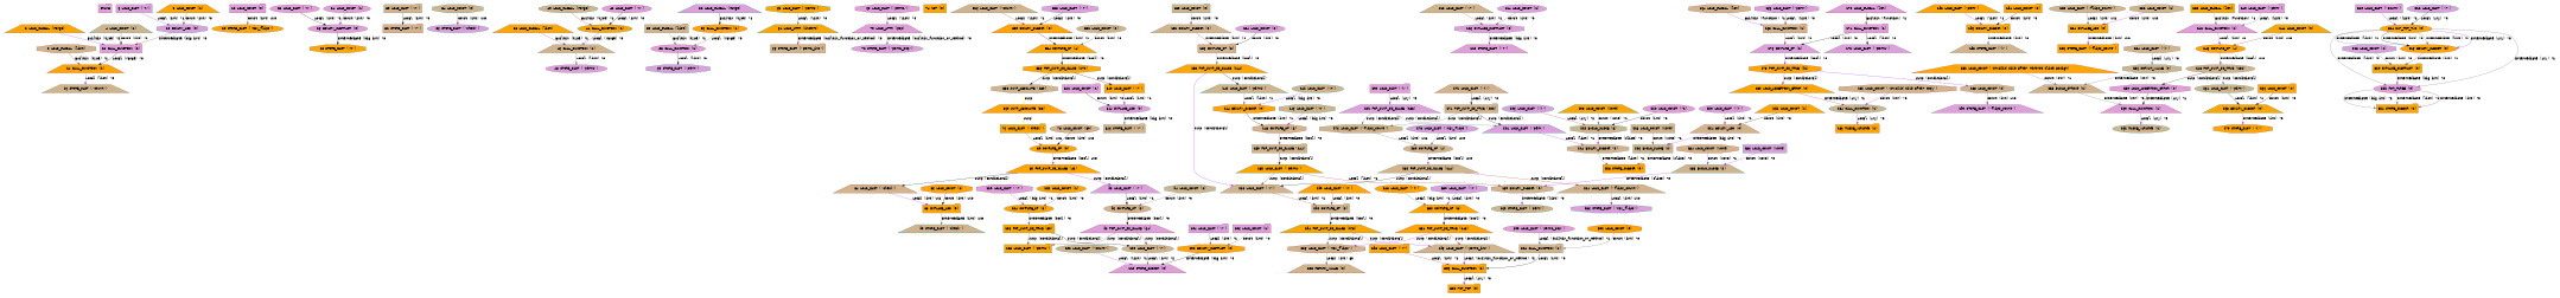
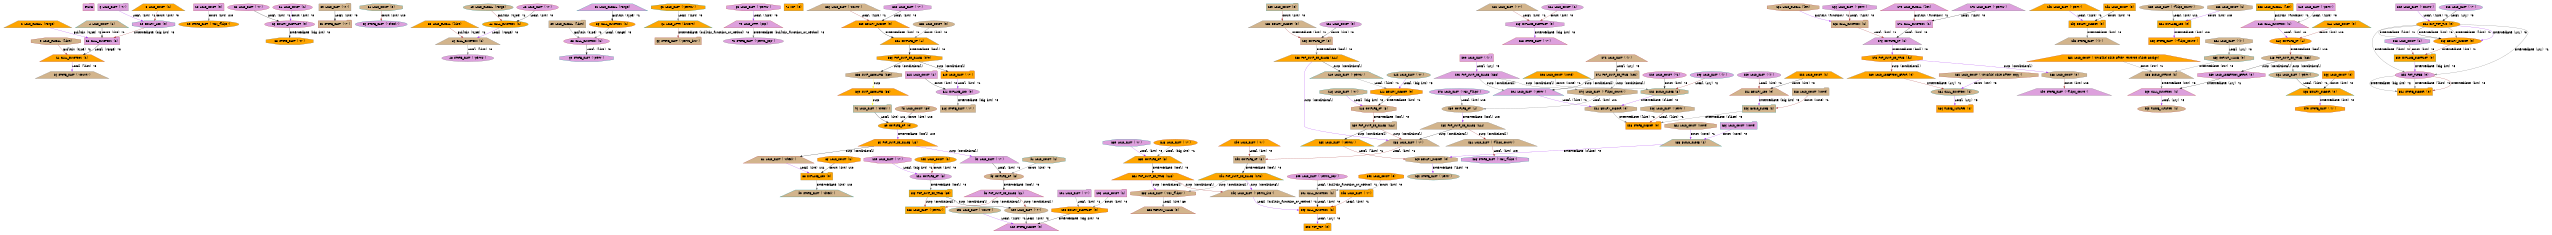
  digraph {
    fontname="DejaVu Sans Mono"
    node [color=gray40 fillcolor=tan fontname="DejaVu Sans Mono" shape=trapezium style=filled]
    edge [color=purple fontname="DejaVu Sans Mono"]
    n1 [color=brown fillcolor=plum label=FRAME shape=folder]
    n2 [color=brown label="0 LOAD_GLOBAL (list)" shape=octagon]
    n3 [color=brown fillcolor=orange label="14 CALL_FUNCTION (1)"]
    n4 [label="16 STORE_FAST ('count')"]
    n5 [fillcolor=orange label="2 LOAD_GLOBAL (range)"]
    n6 [color=brown fillcolor=plum label="12 CALL_FUNCTION (2)" shape=folder]
    n7 [color=teal label="4 LOAD_CONST (1)"]
    n8 [fillcolor=plum label="6 LOAD_FAST ('n')" shape=folder]
    n9 [color=teal fillcolor=plum label="10 BINARY_ADD (0)" shape=octagon]
    n10 [fillcolor=orange label="8 LOAD_CONST (1)"]
    n11 [color=brown fillcolor=plum label="18 LOAD_CONST (0)" shape=folder]
    n12 [fillcolor=orange label="20 STORE_FAST ('max_flips')" shape=ellipse]
    n13 [color=brown fillcolor=plum label="22 LOAD_FAST ('n')" shape=ellipse]
    n14 [color=brown fillcolor=plum label="26 BINARY_SUBTRACT (0)" shape=ellipse]
    n15 [fillcolor=orange label="28 STORE_FAST ('m')" shape=octagon]
    n16 [color=brown fillcolor=plum label="24 LOAD_CONST (1)" shape=ellipse]
    n17 [label="30 LOAD_FAST ('n')" shape=folder]
    n18 [color=brown label="32 STORE_FAST ('r')" shape=folder]
    n19 [color=teal label="34 LOAD_CONST (0)" shape=octagon]
    n20 [color=teal fillcolor=plum label="36 STORE_FAST ('check')" shape=ellipse]
    n21 [fillcolor=orange label="38 LOAD_GLOBAL (list)"]
    n22 [label="46 CALL_FUNCTION (1)"]
    n23 [fillcolor=plum label="48 STORE_FAST ('perm1')" shape=ellipse]
    n24 [color=teal label="40 LOAD_GLOBAL (range)" shape=ellipse]
    n25 [color=teal fillcolor=orange label="44 CALL_FUNCTION (1)" shape=ellipse]
    n26 [color=brown fillcolor=plum label="42 LOAD_FAST ('n')" shape=ellipse]
    n27 [label="50 LOAD_GLOBAL (list)" shape=folder]
    n28 [color=brown fillcolor=plum label="58 CALL_FUNCTION (1)" shape=ellipse]
    n29 [color=teal fillcolor=plum label="60 STORE_FAST ('perm')" shape=octagon]
    n30 [color=teal fillcolor=plum label="52 LOAD_GLOBAL (range)"]
    n31 [color=brown fillcolor=orange label="56 CALL_FUNCTION (1)" shape=ellipse]
    n32 [color=teal fillcolor=orange label="62 LOAD_FAST ('perm1')" shape=octagon]
    n33 [color=teal fillcolor=orange label="64 LOAD_ATTR (insert)"]
    n34 [color=brown label="66 STORE_FAST ('perm1_ins')" shape=folder]
    n35 [color=brown fillcolor=plum label="68 LOAD_FAST ('perm1')" shape=octagon]
    n36 [color=brown fillcolor=plum label="70 LOAD_ATTR (pop)"]
    n37 [fillcolor=plum label="72 STORE_FAST ('perm1_pop')" shape=ellipse]
    n38 [fillcolor=orange label="74 NOP (0)" shape=folder]
-   n39 [color=teal fillcolor=orange label="76 LOAD_FAST ('check')" shape=folder]
+   n39 [color=teal label="76 LOAD_FAST ('check')" shape=folder]
    n40 [fillcolor=orange label="80 COMPARE_OP (0)" shape=ellipse]
    n41 [color=brown fillcolor=orange label="82 POP_JUMP_IF_FALSE (46)"]
    n42 [color=brown label="78 LOAD_CONST (30)" shape=ellipse]
    n43 [color=brown label="84 LOAD_FAST ('check')"]
    n44 [fillcolor=plum label="92 LOAD_FAST ('r')"]
    n45 [fillcolor=orange label="88 INPLACE_ADD (0)" shape=folder]
    n46 [color=brown label="96 COMPARE_OP (3)" shape=ellipse]
    n47 [color=teal label="90 STORE_FAST ('check')"]
    n48 [color=brown fillcolor=plum label="98 POP_JUMP_IF_FALSE (64)"]
    n49 [color=brown fillcolor=orange label="86 LOAD_CONST (1)" shape=octagon]
    n50 [color=teal label="94 LOAD_CONST (1)" shape=octagon]
    n51 [label="100 LOAD_FAST ('r')" shape=ellipse]
    n52 [color=teal fillcolor=orange label="128 LOAD_FAST ('perm1')" shape=folder]
    n53 [color=brown fillcolor=plum label="110 STORE_SUBSCR (0)"]
    n54 [label="132 BINARY_SUBSCR (0)"]
    n55 [color=brown label="136 COMPARE_OP (3)" shape=folder]
    n56 [color=teal label="102 LOAD_FAST ('count')" shape=ellipse]
    n57 [fillcolor=plum label="104 LOAD_FAST ('r')" shape=folder]
    n58 [color=brown fillcolor=orange label="108 BINARY_SUBTRACT (0)" shape=octagon]
    n59 [color=brown fillcolor=plum label="106 LOAD_CONST (1)" shape=folder]
    n60 [label="112 LOAD_FAST ('r')"]
    n61 [fillcolor=plum label="116 INPLACE_SUBTRACT (0)" shape=octagon]
    n62 [color=brown fillcolor=plum label="118 STORE_FAST ('r')"]
    n63 [fillcolor=plum label="114 LOAD_CONST (1)" shape=ellipse]
    n64 [color=brown fillcolor=plum label="120 LOAD_FAST ('r')" shape=octagon]
-   n65 [fillcolor=orange label="124 COMPARE_OP (3)" shape=ellipse]
+   n65 [fillcolor=plum label="124 COMPARE_OP (3)" shape=ellipse]
    n66 [color=teal fillcolor=orange label="126 POP_JUMP_IF_TRUE (50)" shape=folder]
    n67 [fillcolor=orange label="122 LOAD_CONST (1)" shape=ellipse]
    n68 [color=teal label="130 LOAD_CONST (0)" shape=folder]
    n69 [fillcolor=orange label="138 POP_JUMP_IF_FALSE (144)"]
    n70 [fillcolor=plum label="134 LOAD_CONST (0)" shape=ellipse]
    n71 [color=teal label="140 LOAD_FAST ('perm1')"]
    n72 [label="288 LOAD_FAST ('r')"]
    n73 [color=brown fillcolor=orange label="144 BINARY_SUBSCR (0)" shape=octagon]
    n74 [label="292 COMPARE_OP (3)" shape=folder]
    n75 [color=brown label="148 COMPARE_OP (3)" shape=octagon]
    n76 [color=teal fillcolor=orange label="294 POP_JUMP_IF_FALSE (178)"]
    n77 [color=teal label="142 LOAD_FAST ('m')" shape=ellipse]
    n78 [label="150 POP_JUMP_IF_FALSE (144)" shape=folder]
    n79 [color=teal label="146 LOAD_FAST ('m')" shape=octagon]
    n80 [color=teal fillcolor=orange label="152 LOAD_FAST ('perm1')"]
    n81 [label="160 BINARY_SUBSCR (0)" shape=octagon]
    n82 [color=teal label="162 STORE_FAST ('perm')" shape=ellipse]
    n83 [color=brown label="154 LOAD_CONST (None)" shape=octagon]
    n84 [color=teal label="158 BUILD_SLICE (2)"]
    n85 [color=teal fillcolor=plum label="156 LOAD_CONST (None)" shape=folder]
    n86 [color=brown label="164 LOAD_GLOBAL (len)" shape=octagon]
    n87 [color=brown label="168 CALL_FUNCTION (1)" shape=folder]
    n88 [fillcolor=plum label="176 COMPARE_OP (2)"]
    n89 [fillcolor=plum label="166 LOAD_FAST ('perm')" shape=octagon]
    n90 [color=brown fillcolor=orange label="178 POP_JUMP_IF_TRUE (94)" shape=octagon]
    n91 [color=brown fillcolor=plum label="170 LOAD_GLOBAL (len)"]
    n92 [color=brown fillcolor=plum label="174 CALL_FUNCTION (1)" shape=folder]
    n93 [fillcolor=plum label="172 LOAD_FAST ('perm1')"]
    n94 [fillcolor=orange label="180 LOAD_ASSERTION_ERROR (0)"]
    n95 [label="188 LOAD_CONST (0)" shape=octagon]
    n96 [color=teal label="184 CALL_FUNCTION (1)" shape=ellipse]
    n97 [fillcolor=plum label="190 STORE_FAST ('flips_count')"]
    n98 [color=brown fillcolor=orange label="186 RAISE_VARARGS (1)" shape=folder]
    n99 [color=brown label="182 LOAD_CONST ('Invalid size after copy')" shape=octagon]
    n100 [fillcolor=orange label="192 LOAD_FAST ('perm')"]
    n101 [fillcolor=orange label="196 BINARY_SUBSCR (0)" shape=folder]
    n102 [label="198 STORE_FAST ('k')"]
    n103 [fillcolor=orange label="194 LOAD_CONST (0)" shape=folder]
    n104 [color=brown fillcolor=plum label="200 LOAD_FAST ('k')" shape=folder]
    n105 [fillcolor=plum label="202 POP_JUMP_IF_FALSE (138)"]
    n106 [color=teal fillcolor=plum label="204 LOAD_FAST ('perm')"]
    n107 [label="276 LOAD_FAST ('flips_count')" shape=octagon]
    n108 [label="214 BINARY_SUBSCR (0)" shape=octagon]
    n109 [label="280 COMPARE_OP (4)" shape=ellipse]
    n110 [color=brown fillcolor=orange label="228 STORE_SUBSCR (0)" shape=folder]
    n111 [label="282 POP_JUMP_IF_FALSE (144)"]
    n112 [color=teal fillcolor=plum label="206 LOAD_FAST ('k')" shape=ellipse]
    n113 [color=teal label="212 BUILD_SLICE (3)" shape=octagon]
    n114 [color=teal fillcolor=orange label="208 LOAD_CONST (None)"]
    n115 [color=brown fillcolor=plum label="210 LOAD_CONST (-1)" shape=ellipse]
+   n116 [label="216 LOAD_FAST ('perm')" shape=octagon]
    n117 [label="218 LOAD_CONST (None)" shape=folder]
    n118 [color=teal label="226 BUILD_SLICE (2)" shape=folder]
    n119 [fillcolor=plum label="220 LOAD_FAST ('k')" shape=ellipse]
    n120 [color=brown label="224 BINARY_ADD (0)"]
    n121 [fillcolor=orange label="222 LOAD_CONST (1)"]
    n122 [label="230 LOAD_FAST ('flips_count')" shape=ellipse]
    n123 [color=teal fillcolor=orange label="234 INPLACE_ADD (0)" shape=folder]
    n124 [color=brown fillcolor=orange label="236 STORE_FAST ('flips_count')" shape=folder]
    n125 [label="232 LOAD_CONST (1)" shape=octagon]
    n126 [color=teal fillcolor=orange label="238 LOAD_GLOBAL (len)" shape=folder]
    n127 [color=brown fillcolor=plum label="242 CALL_FUNCTION (1)"]
    n128 [color=brown fillcolor=orange label="246 COMPARE_OP (4)" shape=ellipse]
    n129 [color=brown fillcolor=plum label="240 LOAD_FAST ('perm')" shape=folder]
    n130 [label="248 POP_JUMP_IF_TRUE (132)" shape=ellipse]
    n131 [color=teal fillcolor=orange label="244 LOAD_CONST (0)"]
    n132 [color=brown fillcolor=plum label="250 LOAD_ASSERTION_ERROR (0)" shape=octagon]
    n133 [color=teal label="264 LOAD_FAST ('perm')" shape=ellipse]
    n134 [color=brown fillcolor=plum label="260 CALL_FUNCTION (1)"]
    n135 [color=teal fillcolor=orange label="268 BINARY_SUBSCR (0)"]
-   n136 [color=teal label="262 RAISE_VARARGS (1)" shape=ellipse]
+   n136 [color=brown label="262 RAISE_VARARGS (1)" shape=ellipse]
    n137 [color=brown fillcolor=orange label="270 STORE_FAST ('k')" shape=octagon]
    n138 [color=brown fillcolor=orange label="252 LOAD_CONST ('Invalid size after reverse slice assign)"]
    n139 [label="258 BUILD_STRING (2)"]
    n140 [label="254 LOAD_FAST ('k')" shape=octagon]
    n141 [color=teal label="256 FORMAT_VALUE (0)" shape=octagon]
    n142 [color=brown fillcolor=orange label="266 LOAD_CONST (0)" shape=folder]
    n143 [color=brown label="272 LOAD_FAST ('k')"]
    n144 [label="274 POP_JUMP_IF_TRUE (102)" shape=folder]
    n145 [color=teal fillcolor=plum label="278 LOAD_FAST ('max_flips')" shape=ellipse]
    n146 [label="284 LOAD_FAST ('flips_count')"]
    n147 [color=teal fillcolor=plum label="286 STORE_FAST ('max_flips')" shape=octagon]
    n148 [color=brown fillcolor=orange label="290 LOAD_FAST ('n')"]
    n149 [label="296 LOAD_FAST ('perm1_ins')"]
    n150 [color=brown label="356 LOAD_FAST ('max_flips')" shape=octagon]
    n151 [color=brown fillcolor=orange label="306 CALL_FUNCTION (2)" shape=folder]
    n152 [color=brown label="358 RETURN_VALUE (0)"]
    n153 [fillcolor=orange label="308 POP_TOP (0)" shape=folder]
    n154 [fillcolor=orange label="298 LOAD_FAST ('r')" shape=folder]
    n155 [color=brown fillcolor=plum label="300 LOAD_FAST ('perm1_pop')" shape=ellipse]
    n156 [label="304 CALL_FUNCTION (1)" shape=folder]
    n157 [color=brown fillcolor=orange label="302 LOAD_CONST (0)" shape=octagon]
    n158 [fillcolor=plum label="310 LOAD_FAST ('count')" shape=folder]
    n159 [fillcolor=orange label="314 DUP_TOP_TWO (0)" shape=ellipse]
    n160 [color=brown fillcolor=orange label="316 BINARY_SUBSCR (0)" shape=ellipse]
    n161 [color=brown fillcolor=plum label="322 ROT_THREE (0)" shape=ellipse]
    n162 [color=teal fillcolor=plum label="312 LOAD_FAST ('r')" shape=ellipse]
    n163 [color=teal fillcolor=orange label="320 INPLACE_SUBTRACT (0)" shape=folder]
    n164 [fillcolor=orange label="324 STORE_SUBSCR (0)" shape=folder]
    n165 [color=teal fillcolor=plum label="318 LOAD_CONST (1)" shape=octagon]
    n166 [label="326 LOAD_FAST ('count')"]
    n167 [color=brown fillcolor=orange label="330 BINARY_SUBSCR (0)"]
    n168 [fillcolor=orange label="334 COMPARE_OP (4)"]
    n169 [fillcolor=plum label="328 LOAD_FAST ('r')" shape=octagon]
    n170 [fillcolor=orange label="336 POP_JUMP_IF_FALSE (170)" shape=octagon]
    n171 [label="332 LOAD_CONST (0)" shape=ellipse]
    n172 [label="338 JUMP_ABSOLUTE (180)" shape=octagon]
    n173 [color=brown fillcolor=orange label="340 LOAD_FAST ('r')" shape=folder]
    n174 [color=brown fillcolor=orange label="360 JUMP_ABSOLUTE (38)"]
    n175 [fillcolor=plum label="344 INPLACE_ADD (0)" shape=ellipse]
    n176 [label="346 STORE_FAST ('r')" shape=folder]
    n177 [color=brown fillcolor=plum label="342 LOAD_CONST (1)" shape=folder]
    n178 [color=brown fillcolor=orange label="348 LOAD_FAST ('r')" shape=ellipse]
    n179 [fillcolor=orange label="352 COMPARE_OP (3)"]
    n180 [color=brown fillcolor=orange label="354 POP_JUMP_IF_TRUE (148)"]
    n181 [color=teal fillcolor=plum label="350 LOAD_FAST ('n')" shape=octagon]
    n2 -> n3 [color=brown label="Builtin (type) -1"]
    n3 -> n4 [label="Local (list) -0"]
    n5 -> n6 [label="Builtin (type) -2"]
    n6 -> n3 [color=black label="Local (range) -0"]
    n7 -> n6 [color=black label="Const (int) -1"]
    n8 -> n9 [label="Local (int) -1"]
    n9 -> n6 [color=brown label="Intermediate (big int) -0"]
    n10 -> n9 [color=brown label="Const (int) -0"]
    n11 -> n12 [color=gray40 label="Const (int) UN0"]
    n13 -> n14 [color=black label="Local (int) -1"]
    n14 -> n15 [color=black label="Intermediate (big int) -0"]
    n16 -> n14 [label="Const (int) -0"]
    n17 -> n18 [color=black label="Local (int) -0"]
    n19 -> n20 [color=brown label="Const (int) UN0"]
    n21 -> n22 [color=brown label="Builtin (type) -1"]
    n22 -> n23 [color=gray40 label="Local (list) -0"]
    n24 -> n25 [color=brown label="Builtin (type) -1"]
    n25 -> n22 [label="Local (range) -0"]
    n26 -> n25 [color=black label="Local (int) -0"]
    n27 -> n28 [color=gray40 label="Builtin (type) -1"]
    n28 -> n29 [color=black label="Local (list) -0"]
    n30 -> n31 [color=black label="Builtin (type) -1"]
    n31 -> n28 [color=gray40 label="Local (range) -0"]
    n32 -> n33 [color=gray40 label="Local (list) -0"]
    n33 -> n34 [color=brown label="Intermediate (builtin_function_or_method) -0"]
    n35 -> n36 [label="Local (list) -0"]
    n36 -> n37 [color=gray40 label="Intermediate (builtin_function_or_method) -0"]
-   n39 -> n40 [color=brown label="Local (int) UN1"]
+   n39 -> n40 [color=black label="Local (int) UN1"]
    n40 -> n41 [label="Intermediate (bool) UN0"]
    n41 -> n43 [color=black label="Jump (conditional)"]
    n41 -> n44 [label="Jump (conditional)"]
    n42 -> n40 [color=black label="Const (int) UN0"]
    n43 -> n45 [label="Local (int) UN1"]
    n44 -> n46 [color=black label="Local (int) -1"]
    n45 -> n47 [color=gray40 label="Intermediate (int) UN0"]
    n46 -> n48 [color=black label="Intermediate (bool) -0"]
    n48 -> n51 [color=brown label="Jump (conditional)"]
    n48 -> n52 [color=brown label="Jump (conditional)"]
    n49 -> n45 [color=black label="Const (int) UN0"]
    n50 -> n46 [color=gray40 label="Const (int) -0"]
    n51 -> n53 [color=gray40 label="Local (int) -2"]
    n54 -> n55 [color=brown label="Intermediate (int) -1"]
    n55 -> n69 [color=gray40 label="Intermediate (bool) -0"]
    n56 -> n53 [label="Local (list) -1"]
    n57 -> n58 [color=gray40 label="Local (int) -1"]
    n58 -> n53 [color=black label="Intermediate (big int) -0"]
    n59 -> n58 [color=gray40 label="Const (int) -0"]
    n60 -> n61 [color=brown label="Local (int) -1"]
    n61 -> n62 [label="Intermediate (big int) -0"]
    n63 -> n61 [color=brown label="Const (int) -0"]
    n64 -> n65 [label="Local (big int) -1"]
    n65 -> n66 [color=gray40 label="Intermediate (bool) -0"]
    n66 -> n51 [color=black label="Jump (conditional)"]
    n66 -> n52 [color=brown label="Jump (conditional)"]
    n67 -> n65 [color=brown label="Const (int) -0"]
    n68 -> n54 [color=brown label="Const (int) -0"]
    n69 -> n71 [color=black label="Jump (conditional)"]
    n69 -> n72 [label="Jump (conditional)"]
    n70 -> n55 [color=black label="Const (int) -0"]
    n71 -> n73 [color=gray40 label="Local (list) -1"]
    n72 -> n74 [color=brown label="Local (int) -1"]
    n73 -> n75 [color=black label="Intermediate (int) -1"]
    n74 -> n76 [color=black label="Intermediate (bool) -0"]
    n75 -> n78 [color=brown label="Intermediate (bool) -0"]
    n76 -> n149 [label="Jump (conditional)"]
    n76 -> n150 [color=gray40 label="Jump (conditional)"]
    n77 -> n73 [label="Local (big int) -0"]
-   n80 -> n72 [color=brown label="Jump (conditional)"]
+   n78 -> n72 [color=brown label="Jump (conditional)"]
    n78 -> n80 [color=black label="Jump (conditional)"]
    n79 -> n75 [label="Local (big int) -0"]
    n80 -> n81 [color=brown label="Local (list) -1"]
    n81 -> n82 [label="Intermediate (list) -0"]
    n83 -> n84 [label="Const (None) -1"]
    n84 -> n81 [label="Intermediate (slice) -0"]
    n85 -> n84 [label="Const (None) -0"]
    n86 -> n87 [label="Builtin (function) -1"]
    n87 -> n88 [color=brown label="Local (int) -1"]
    n88 -> n90 [label="Intermediate (bool) -0"]
    n89 -> n87 [color=brown label="Local (list) -0"]
    n90 -> n94 [color=brown label="Jump (conditional)"]
    n90 -> n95 [label="Jump (conditional)"]
    n91 -> n92 [color=brown label="Builtin (function) -1"]
    n92 -> n88 [color=black label="Local (int) -0"]
-   n92 -> n93 [color=black label="Local (list) -0"]
+   n93 -> n92 [color=black label="Local (list) -0"]
    n94 -> n96 [color=brown label="Intermediate (Any) -1"]
    n95 -> n97 [color=brown label="Const (int) UN0"]
    n96 -> n98 [label="Local (Any) -0"]
    n99 -> n96 [label="Const (str) -0"]
    n100 -> n101 [label="Local (list) -1"]
    n101 -> n102 [color=gray40 label="Intermediate (int) -0"]
    n103 -> n101 [color=black label="Const (int) -0"]
    n104 -> n105 [label="Local (Any) -0"]
    n105 -> n106 [color=gray40 label="Jump (conditional)"]
    n105 -> n107 [color=gray40 label="Jump (conditional)"]
    n106 -> n108 [label="Local (list) -1"]
    n107 -> n109 [color=gray40 label="Local (int) UN1"]
    n108 -> n110 [color=gray40 label="Intermediate (list) -2"]
    n109 -> n111 [label="Intermediate (bool) UN0"]
    n111 -> n72 [color=black label="Jump (conditional)"]
    n111 -> n146 [color=brown label="Jump (conditional)"]
    n112 -> n113 [color=brown label="Local (Any) -2"]
    n113 -> n108 [label="Intermediate (slice) -0"]
    n114 -> n113 [color=gray40 label="Const (None) -1"]
    n115 -> n113 [color=black label="Const (int) -0"]
+   n116 -> n110 [color=brown label="Local (list) -1"]
    n117 -> n118 [color=brown label="Const (None) -1"]
    n118 -> n110 [color=gray40 label="Intermediate (slice) -0"]
    n119 -> n120 [color=brown label="Local (int) -1"]
    n120 -> n118 [label="Intermediate (big int) -0"]
    n121 -> n120 [color=black label="Const (int) -0"]
    n122 -> n123 [color=gray40 label="Local (int) UN1"]
    n123 -> n124 [label="Intermediate (int) UN0"]
    n125 -> n123 [label="Const (int) UN0"]
    n126 -> n127 [color=gray40 label="Builtin (function) -1"]
    n127 -> n128 [label="Local (int) U1"]
    n128 -> n130 [color=brown label="Intermediate (bool) UN0"]
    n129 -> n127 [color=gray40 label="Local (list) -0"]
    n130 -> n132 [color=black label="Jump (conditional)"]
    n130 -> n133 [color=gray40 label="Jump (conditional)"]
    n131 -> n128 [color=brown label="Const (int) UN0"]
    n132 -> n134 [color=black label="Intermediate (Any) -1"]
    n133 -> n135 [color=black label="Local (list) -1"]
    n134 -> n136 [label="Local (Any) -0"]
    n135 -> n137 [label="Intermediate (int) -0"]
    n138 -> n139 [color=gray40 label="Const (str) -1"]
    n139 -> n134 [color=gray40 label="Intermediate (str) -0"]
    n140 -> n141 [color=gray40 label="Local (Any) -0"]
    n141 -> n139 [color=gray40 label="Intermediate (str) -0"]
    n142 -> n135 [color=black label="Const (int) -0"]
    n143 -> n144 [color=black label="Local (Any) -0"]
    n144 -> n106 [color=black label="Jump (conditional)"]
    n144 -> n107 [color=gray40 label="Jump (conditional)"]
    n145 -> n109 [color=gray40 label="Local (int) UN0"]
    n146 -> n147 [color=brown label="Local (int) UN0"]
    n148 -> n74 [color=brown label="Local (int) -0"]
    n149 -> n151 [label="Local (builtin_function_or_method) -2"]
    n150 -> n152 [color=gray40 label="Local (int) B0"]
    n151 -> n153 [label="Local (Any) -0"]
    n154 -> n151 [color=brown label="Local (int) -1"]
    n155 -> n156 [color=gray40 label="Local (builtin_function_or_method) -1"]
    n156 -> n151 [color=black label="Local (int) -0"]
    n157 -> n156 [color=gray40 label="Const (int) -0"]
    n158 -> n159 [label="Local (list) -1"]
    n159 -> n160 [color=gray40 label="Intermediate (list) -1"]
    n159 -> n160 [label="Intermediate (Any) -0"]
    n159 -> n160 [color=gray40 label="Intermediate (list) -1"]
    n159 -> n160 [color=black label="Intermediate (int) -0"]
    n159 -> n161 [color=gray40 label="Intermediate (list) -2"]
    n159 -> n161 [color=gray40 label="Intermediate (Any) -1"]
    n160 -> n163 [color=brown label="Intermediate (int) -1"]
    n161 -> n164 [color=gray40 label="Intermediate (big int) -2"]
    n161 -> n164 [color=gray40 label="Intermediate (list) -1"]
    n161 -> n164 [color=brown label="Intermediate (int) -0"]
    n162 -> n159 [color=black label="Local (Any) -0"]
    n163 -> n161 [label="Intermediate (big int) -0"]
    n165 -> n163 [color=brown label="Const (int) -0"]
    n166 -> n167 [color=brown label="Local (list) -1"]
    n167 -> n168 [color=black label="Intermediate (int) -1"]
    n168 -> n170 [color=black label="Intermediate (bool) -0"]
    n169 -> n167 [color=black label="Local (int) -0"]
    n170 -> n172 [color=black label="Jump (conditional)"]
    n170 -> n173 [color=black label="Jump (conditional)"]
    n171 -> n168 [color=gray40 label="Const (int) -0"]
    n172 -> n174 [color=yellow label=Jump]
    n173 -> n175 [label="Local (int) -1"]
    n174 -> n39 [color=yellow label=Jump]
    n175 -> n176 [color=gray40 label="Intermediate (big int) -0"]
    n177 -> n175 [color=black label="Const (int) -0"]
    n178 -> n179 [color=gray40 label="Local (big int) -1"]
    n179 -> n180 [color=black label="Intermediate (bool) -0"]
    n180 -> n149 [color=brown label="Jump (conditional)"]
    n180 -> n150 [label="Jump (conditional)"]
    n181 -> n179 [label="Local (int) -0"]
  }
